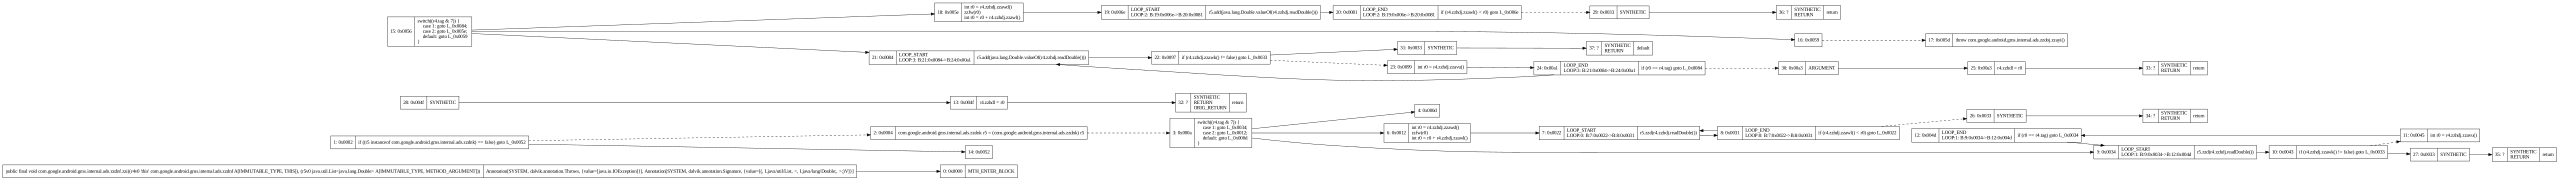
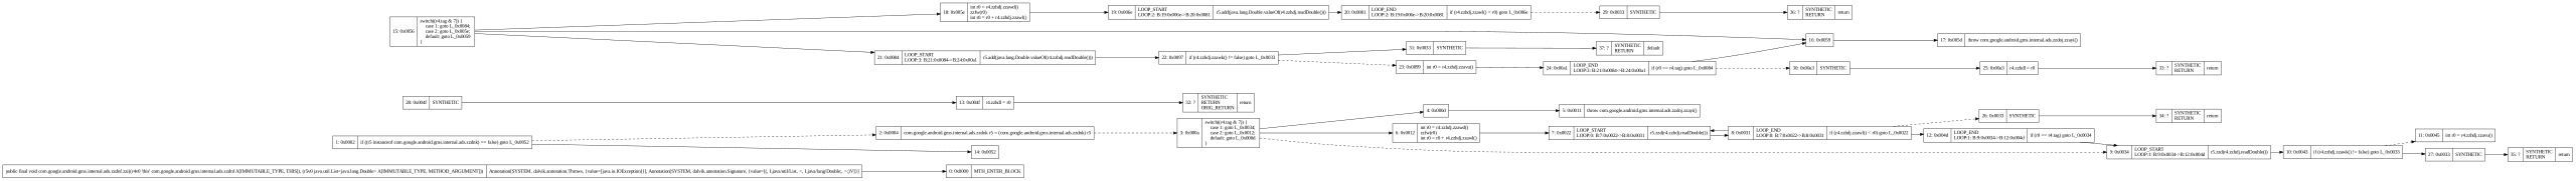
  digraph {
    fontname="Liberation Serif"
    rankdir=LR
    node [fontname="Liberation Serif" shape=record]
    edge [fontname="Liberation Serif"]
    n1 [label="{0\:\ 0x0000|MTH_ENTER_BLOCK\l}"]
    n2 [label="{1\:\ 0x0002|if ((r5 instanceof com.google.android.gms.internal.ads.zzdnk) == false) goto L_0x0052\l}"]
    n3 [label="{2\:\ 0x0004|com.google.android.gms.internal.ads.zzdnk r5 = (com.google.android.gms.internal.ads.zzdnk) r5\l}"]
    n4 [label="{14\:\ 0x0052}"]
    n5 [label="{3\:\ 0x000a|switch((r4.tag & 7)) \{\l    case 1: goto L_0x0034;\l    case 2: goto L_0x0012;\l    default: goto L_0x000d;\l\}\l}"]
    n6 [label="{4\:\ 0x000d}"]
    n7 [label="{6\:\ 0x0012|int r0 = r4.zzhdj.zzawd()\lzzfw(r0)\lint r0 = r0 + r4.zzhdj.zzawl()\l}"]
    n8 [label="{9\:\ 0x0034|LOOP_START\lLOOP:1: B:9:0x0034\-\>B:12:0x004d\l|r5.zzd(r4.zzhdj.readDouble())\l}"]
+   n9 [label="{5\:\ 0x0011|throw com.google.android.gms.internal.ads.zzdoj.zzayi()\l}"]
    n10 [label="{7\:\ 0x0022|LOOP_START\lLOOP:0: B:7:0x0022\-\>B:8:0x0031\l|r5.zzd(r4.zzhdj.readDouble())\l}"]
    n11 [label="{10\:\ 0x0043|if (r4.zzhdj.zzawk() != false) goto L_0x0033\l}"]
    n12 [label="{8\:\ 0x0031|LOOP_END\lLOOP:0: B:7:0x0022\-\>B:8:0x0031\l|if (r4.zzhdj.zzawl() \< r0) goto L_0x0022\l}"]
    n13 [label="{26\:\ 0x0033|SYNTHETIC\l}"]
    n14 [label="{34\:\ ?|SYNTHETIC\lRETURN\l|return\l}"]
    n15 [label="{11\:\ 0x0045|int r0 = r4.zzhdj.zzavu()\l}"]
    n16 [label="{27\:\ 0x0033|SYNTHETIC\l}"]
    n17 [label="{12\:\ 0x004d|LOOP_END\lLOOP:1: B:9:0x0034\-\>B:12:0x004d\l|if (r0 == r4.tag) goto L_0x0034\l}"]
    n18 [label="{35\:\ ?|SYNTHETIC\lRETURN\l|return\l}"]
    n19 [label="{28\:\ 0x004f|SYNTHETIC\l}"]
    n20 [label="{13\:\ 0x004f|r4.zzhdl = r0\l}"]
    n21 [label="{32\:\ ?|SYNTHETIC\lRETURN\lORIG_RETURN\l|return\l}"]
    n22 [label="{15\:\ 0x0056|switch((r4.tag & 7)) \{\l    case 1: goto L_0x0084;\l    case 2: goto L_0x005e;\l    default: goto L_0x0059;\l\}\l}"]
    n23 [label="{16\:\ 0x0059}"]
    n24 [label="{18\:\ 0x005e|int r0 = r4.zzhdj.zzawd()\lzzfw(r0)\lint r0 = r0 + r4.zzhdj.zzawl()\l}"]
    n25 [label="{21\:\ 0x0084|LOOP_START\lLOOP:3: B:21:0x0084\-\>B:24:0x00a1\l|r5.add(java.lang.Double.valueOf(r4.zzhdj.readDouble()))\l}"]
    n26 [label="{17\:\ 0x005d|throw com.google.android.gms.internal.ads.zzdoj.zzayi()\l}"]
    n27 [label="{19\:\ 0x006e|LOOP_START\lLOOP:2: B:19:0x006e\-\>B:20:0x0081\l|r5.add(java.lang.Double.valueOf(r4.zzhdj.readDouble()))\l}"]
    n28 [label="{22\:\ 0x0097|if (r4.zzhdj.zzawk() != false) goto L_0x0033\l}"]
    n29 [label="{20\:\ 0x0081|LOOP_END\lLOOP:2: B:19:0x006e\-\>B:20:0x0081\l|if (r4.zzhdj.zzawl() \< r0) goto L_0x006e\l}"]
    n30 [label="{29\:\ 0x0033|SYNTHETIC\l}"]
    n31 [label="{36\:\ ?|SYNTHETIC\lRETURN\l|return\l}"]
    n32 [label="{23\:\ 0x0099|int r0 = r4.zzhdj.zzavu()\l}"]
    n33 [label="{31\:\ 0x0033|SYNTHETIC\l}"]
    n34 [label="{24\:\ 0x00a1|LOOP_END\lLOOP:3: B:21:0x0084\-\>B:24:0x00a1\l|if (r0 == r4.tag) goto L_0x0084\l}"]
    n35 [label="{37\:\ ?|SYNTHETIC\lRETURN\l|default\l}"]
-   n36 [label="{30\:\ 0x00a3|ARGUMENT\l}"]
+   n36 [label="{30\:\ 0x00a3|SYNTHETIC\l}"]
    n37 [label="{25\:\ 0x00a3|r4.zzhdl = r0\l}"]
    n38 [label="{33\:\ ?|SYNTHETIC\lRETURN\l|return\l}"]
    n39 [label="{public final void com.google.android.gms.internal.ads.zzdnf.zzi((r4v0 'this' com.google.android.gms.internal.ads.zzdnf A[IMMUTABLE_TYPE, THIS]), (r5v0 java.util.List\<java.lang.Double\> A[IMMUTABLE_TYPE, METHOD_ARGUMENT]))  | Annotation[SYSTEM, dalvik.annotation.Throws, \{value=[java.io.IOException]\}], Annotation[SYSTEM, dalvik.annotation.Signature, \{value=[(, Ljava\/util\/List, \<, Ljava\/lang\/Double;, \>;)V]\}]\l}"]
    n2 -> n3 [style=dashed]
    n2 -> n4
    n3 -> n5 [style=dashed]
    n5 -> n6
    n5 -> n7
-   n5 -> n8
+   n5 -> n8 [style=dashed]
+   n6 -> n9
    n7 -> n10
    n8 -> n11
    n10 -> n12
    n11 -> n15 [style=dashed]
    n11 -> n16
    n12 -> n10
    n12 -> n13 [style=dashed]
    n13 -> n14
-   n15 -> n17
+   n12 -> n17
    n16 -> n18
    n17 -> n8
    n19 -> n20
    n20 -> n21
    n22 -> n23
    n22 -> n24
    n22 -> n25
-   n23 -> n26 [style=dashed]
+   n23 -> n26
    n24 -> n27
    n25 -> n28
    n27 -> n29
    n28 -> n32 [style=dashed]
    n28 -> n33
    n29 -> n30 [style=dashed]
    n30 -> n31
    n32 -> n34
    n33 -> n35
-   n34 -> n25
+   n34 -> n23
    n34 -> n36 [style=dashed]
    n36 -> n37
    n37 -> n38
    n39 -> n1
  }
